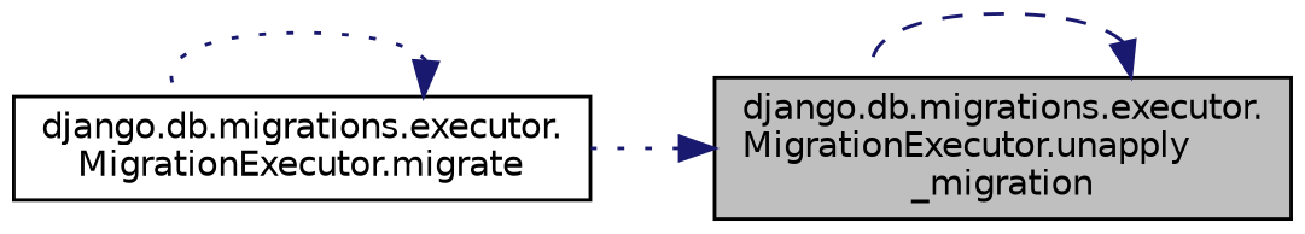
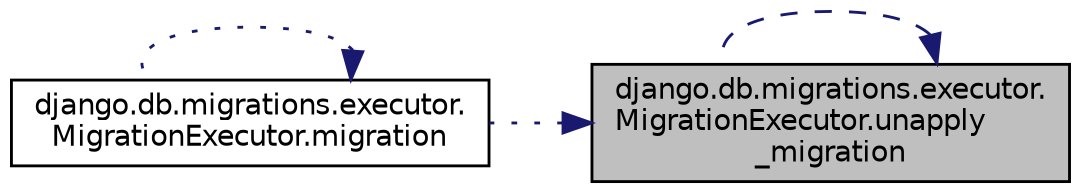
  digraph {
    rankdir=RL
    node [color=black fontname=Helvetica fontsize=10 shape=record style=filled]
    edge [color=midnightblue dir=back fontname=Helvetica fontsize=10 labelfontname=Helvetica labelfontsize=10 style=dotted]
    n1 [fillcolor=grey75 fontcolor=black height=0.2 label="django.db.migrations.executor.\lMigrationExecutor.unapply\l_migration" width=0.4]
-   n2 [fillcolor=white height=0.2 label="django.db.migrations.executor.\lMigrationExecutor.migrate" width=0.4]
+   n2 [fillcolor=white height=0.2 label="django.db.migrations.executor.\lMigrationExecutor.migration" width=0.4]
    n1 -> n1 [style=dashed]
    n1 -> n2
    n2 -> n2
  }
